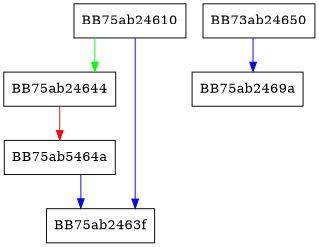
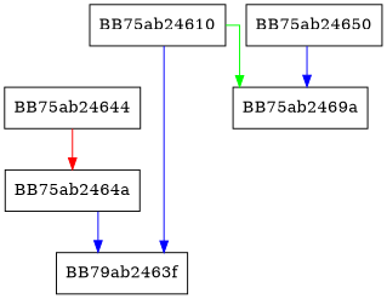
  digraph {
    splines=ortho
    node [shape=box]
    edge [color=blue]
    BB75ab24610
    BB75ab24644
-   BB75ab2463f
-   BB75ab2464a [label=BB75ab5464a]
-   BB75ab24650 [label=BB73ab24650]
+   BB75ab2463f [label=BB79ab2463f]
+   BB75ab2464a
+   BB75ab24650
    BB75ab2469a
-   BB75ab24610 -> BB75ab24644 [color=green]
+   BB75ab24610 -> BB75ab2469a [color=green]
    BB75ab24610 -> BB75ab2463f
    BB75ab24644 -> BB75ab2464a [color=red]
    BB75ab2464a -> BB75ab2463f
    BB75ab24650 -> BB75ab2469a
  }
